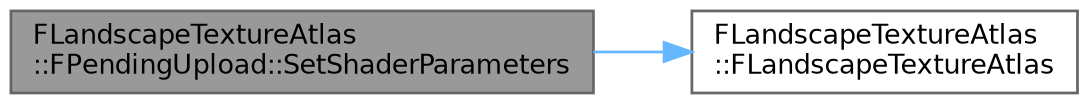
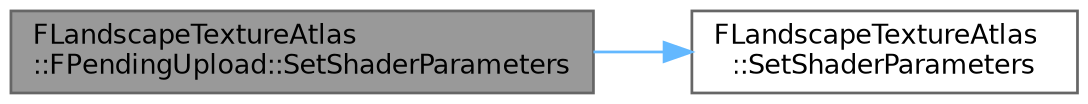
  digraph {
    rankdir=LR
    node [fontname=Helvetica fontsize=10 shape=box style=filled]
    n1 [color=gray40 fillcolor=grey60 fontcolor=black height=0.2 label="FLandscapeTextureAtlas\l::FPendingUpload::SetShaderParameters" width=0.4]
-   n2 [color=grey40 fillcolor=white height=0.2 label="FLandscapeTextureAtlas\l::FLandscapeTextureAtlas" width=0.4]
+   n2 [color=grey40 fillcolor=white height=0.2 label="FLandscapeTextureAtlas\l::SetShaderParameters" width=0.4]
    n1 -> n2 [color=steelblue1 fontname=Helvetica fontsize=10 labelfontname=Helvetica labelfontsize=10 style=solid]
  }
